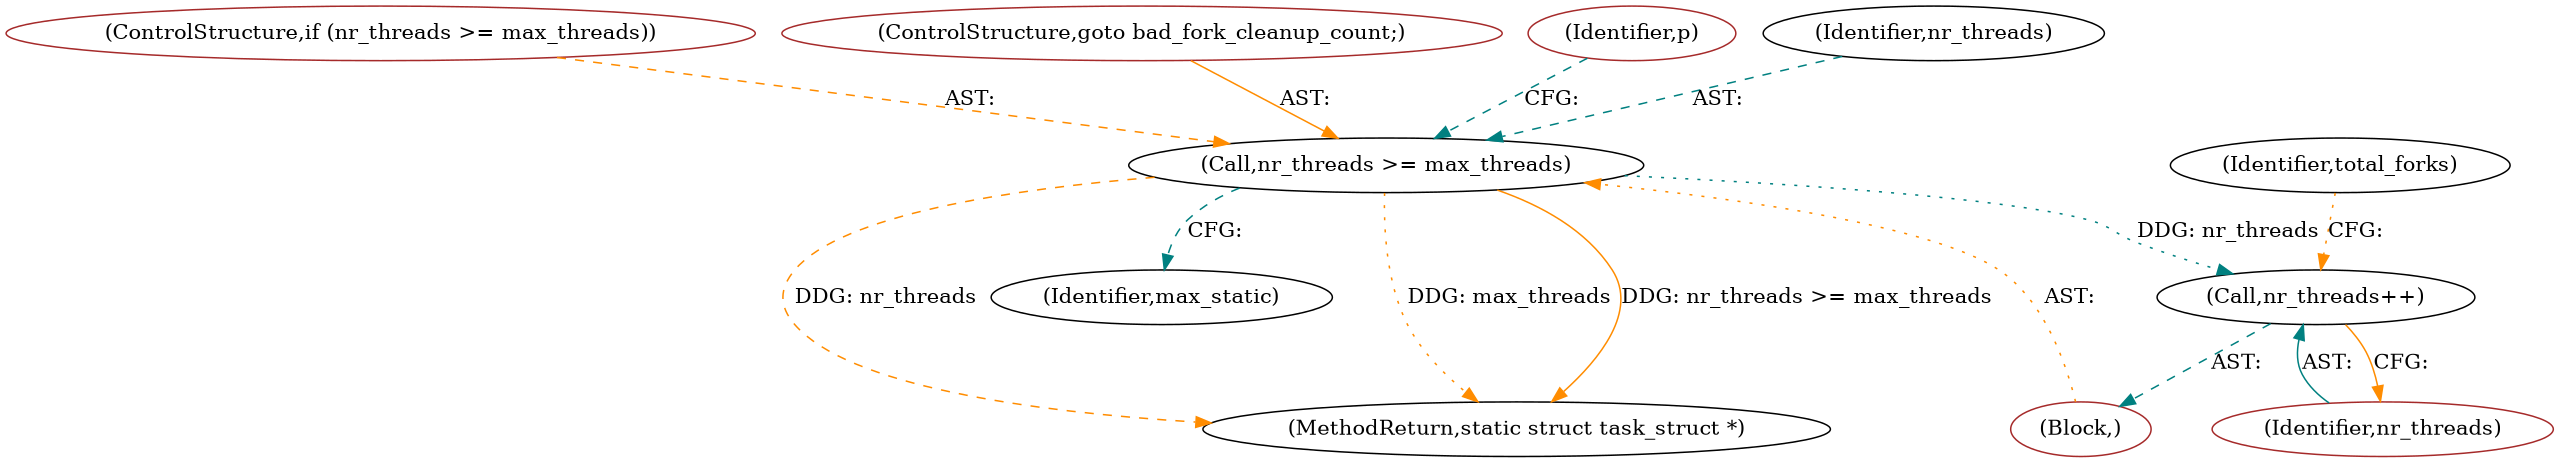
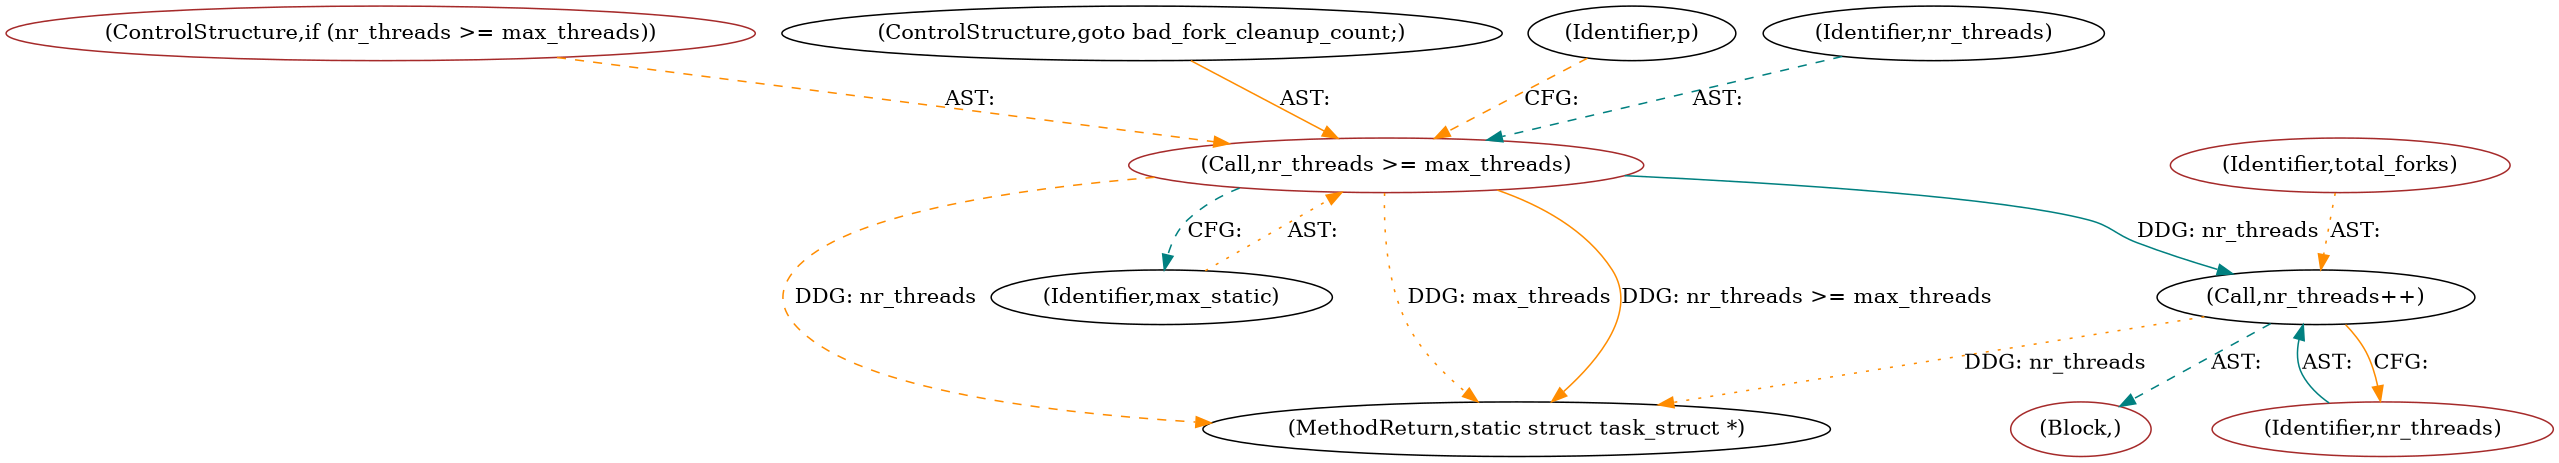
  digraph {
    node [color=black]
    edge [color=darkorange style=dashed]
-   n1 [label="(Call,nr_threads >= max_threads)"]
+   n1 [color=brown label="(Call,nr_threads >= max_threads)"]
    n2 [label="(Call,nr_threads++)"]
    n3 [label="(MethodReturn,static struct task_struct *)"]
    n4 [label="(Identifier,max_static)"]
    n5 [color=brown label="(Identifier,nr_threads)"]
    n6 [color=brown label="(Block,)"]
    n7 [color=brown label="(ControlStructure,if (nr_threads >= max_threads))"]
-   n8 [color=brown label="(ControlStructure,goto bad_fork_cleanup_count;)"]
-   n9 [color=brown label="(Identifier,p)"]
+   n8 [label="(ControlStructure,goto bad_fork_cleanup_count;)"]
+   n9 [label="(Identifier,p)"]
    n10 [label="(Identifier,nr_threads)"]
-   n11 [label="(Identifier,total_forks)"]
-   n1 -> n2 [color=teal label="DDG: nr_threads" style=dotted]
+   n11 [color=brown label="(Identifier,total_forks)"]
+   n1 -> n2 [color=teal label="DDG: nr_threads" style=solid]
    n1 -> n3 [label="DDG: max_threads" style=dotted]
    n1 -> n3 [label="DDG: nr_threads"]
    n1 -> n3 [label="DDG: nr_threads >= max_threads" style=solid]
    n1 -> n4 [color=teal label="CFG: "]
+   n2 -> n3 [label="DDG: nr_threads" style=dotted]
    n2 -> n5 [label="CFG: " style=solid]
    n2 -> n6 [color=teal label="AST: "]
-   n6 -> n1 [label="AST: " style=dotted]
+   n4 -> n1 [label="AST: " style=dotted]
    n5 -> n2 [color=teal label="AST: " style=solid]
    n7 -> n1 [label="AST: "]
    n8 -> n1 [label="AST: " style=solid]
-   n9 -> n1 [color=teal label="CFG: "]
+   n9 -> n1 [label="CFG: "]
    n10 -> n1 [color=teal label="AST: "]
-   n11 -> n2 [label="CFG: " style=dotted]
+   n11 -> n2 [label="AST: " style=dotted]
  }
